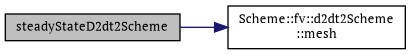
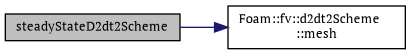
  digraph {
    rankdir=LR
    fontname="PT Serif"
    node [color=black fontname="PT Serif" fontsize=10 shape=record]
    n1 [fillcolor=grey75 fontcolor=black height=0.2 label=steadyStateD2dt2Scheme style=filled width=0.4]
-   n2 [height=0.2 label="Scheme::fv::d2dt2Scheme\l::mesh" width=0.4]
+   n2 [height=0.2 label="Foam::fv::d2dt2Scheme\l::mesh" width=0.4]
    n1 -> n2 [color=midnightblue fontname="PT Serif" fontsize=10 labelfontname=Helvetica labelfontsize=10 style=solid]
  }
